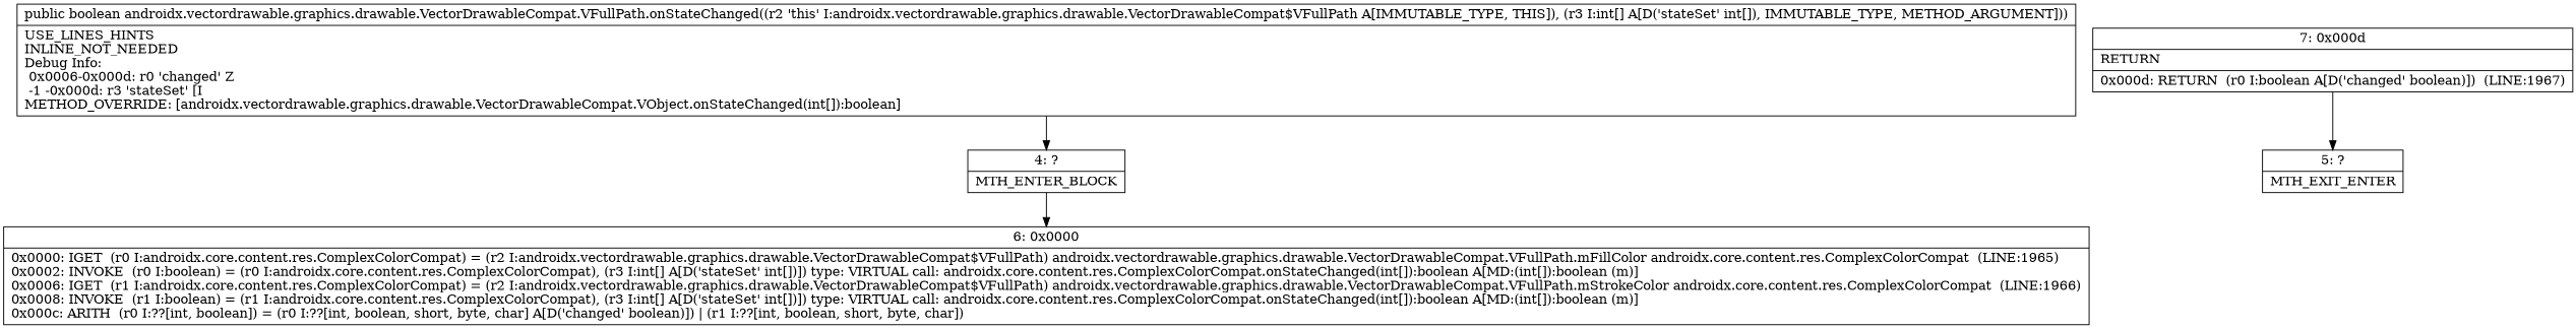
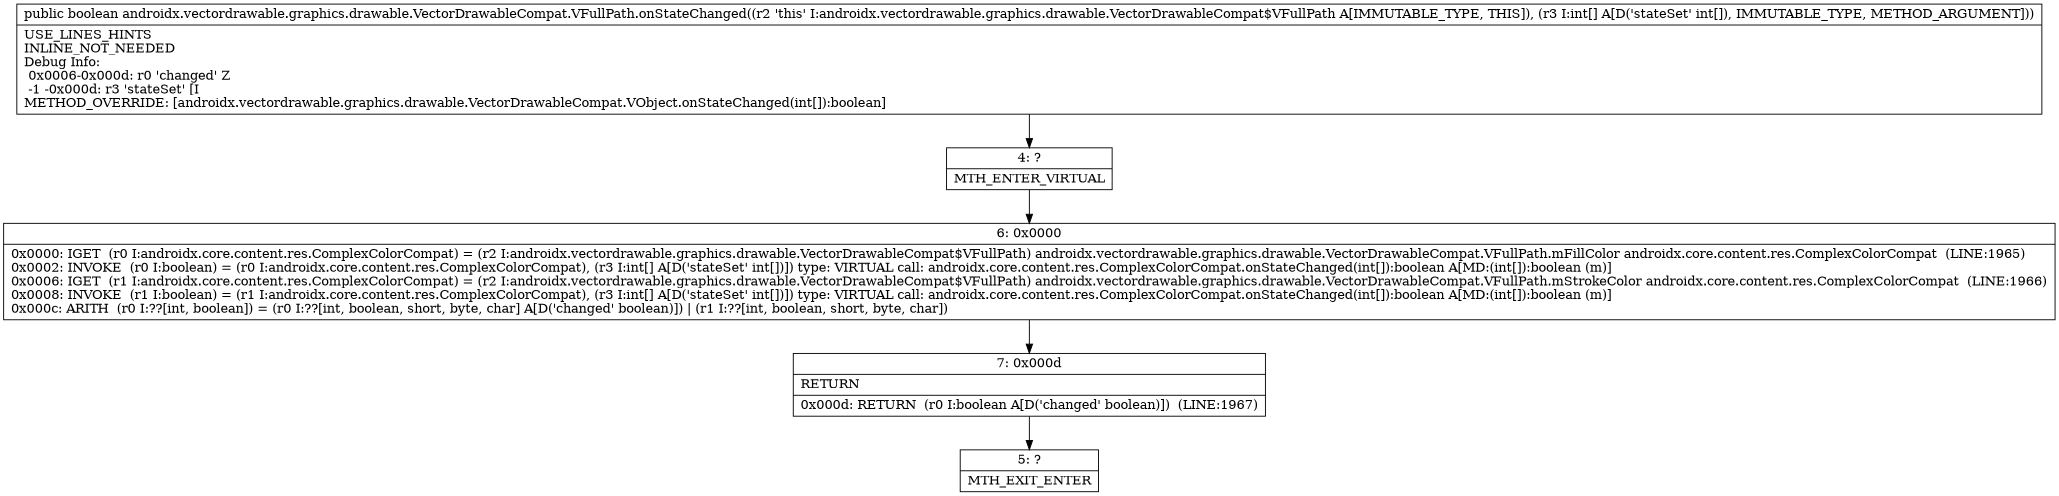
  digraph {
    node [shape=record]
-   n1 [label="{4\:\ ?|MTH_ENTER_BLOCK\l}"]
+   n1 [label="{4\:\ ?|MTH_ENTER_VIRTUAL\l}"]
    n2 [label="{6\:\ 0x0000|0x0000: IGET  (r0 I:androidx.core.content.res.ComplexColorCompat) = (r2 I:androidx.vectordrawable.graphics.drawable.VectorDrawableCompat$VFullPath) androidx.vectordrawable.graphics.drawable.VectorDrawableCompat.VFullPath.mFillColor androidx.core.content.res.ComplexColorCompat  (LINE:1965)\l0x0002: INVOKE  (r0 I:boolean) = (r0 I:androidx.core.content.res.ComplexColorCompat), (r3 I:int[] A[D('stateSet' int[])]) type: VIRTUAL call: androidx.core.content.res.ComplexColorCompat.onStateChanged(int[]):boolean A[MD:(int[]):boolean (m)]\l0x0006: IGET  (r1 I:androidx.core.content.res.ComplexColorCompat) = (r2 I:androidx.vectordrawable.graphics.drawable.VectorDrawableCompat$VFullPath) androidx.vectordrawable.graphics.drawable.VectorDrawableCompat.VFullPath.mStrokeColor androidx.core.content.res.ComplexColorCompat  (LINE:1966)\l0x0008: INVOKE  (r1 I:boolean) = (r1 I:androidx.core.content.res.ComplexColorCompat), (r3 I:int[] A[D('stateSet' int[])]) type: VIRTUAL call: androidx.core.content.res.ComplexColorCompat.onStateChanged(int[]):boolean A[MD:(int[]):boolean (m)]\l0x000c: ARITH  (r0 I:??[int, boolean]) = (r0 I:??[int, boolean, short, byte, char] A[D('changed' boolean)]) \| (r1 I:??[int, boolean, short, byte, char]) \l}"]
    n3 [label="{7\:\ 0x000d|RETURN\l|0x000d: RETURN  (r0 I:boolean A[D('changed' boolean)])  (LINE:1967)\l}"]
    n4 [label="{5\:\ ?|MTH_EXIT_ENTER\l}"]
    n5 [label="{public boolean androidx.vectordrawable.graphics.drawable.VectorDrawableCompat.VFullPath.onStateChanged((r2 'this' I:androidx.vectordrawable.graphics.drawable.VectorDrawableCompat$VFullPath A[IMMUTABLE_TYPE, THIS]), (r3 I:int[] A[D('stateSet' int[]), IMMUTABLE_TYPE, METHOD_ARGUMENT]))  | USE_LINES_HINTS\lINLINE_NOT_NEEDED\lDebug Info:\l  0x0006\-0x000d: r0 'changed' Z\l  \-1 \-0x000d: r3 'stateSet' [I\lMETHOD_OVERRIDE: [androidx.vectordrawable.graphics.drawable.VectorDrawableCompat.VObject.onStateChanged(int[]):boolean]\l}"]
    n1 -> n2
+   n2 -> n3
    n3 -> n4
    n5 -> n1
  }
